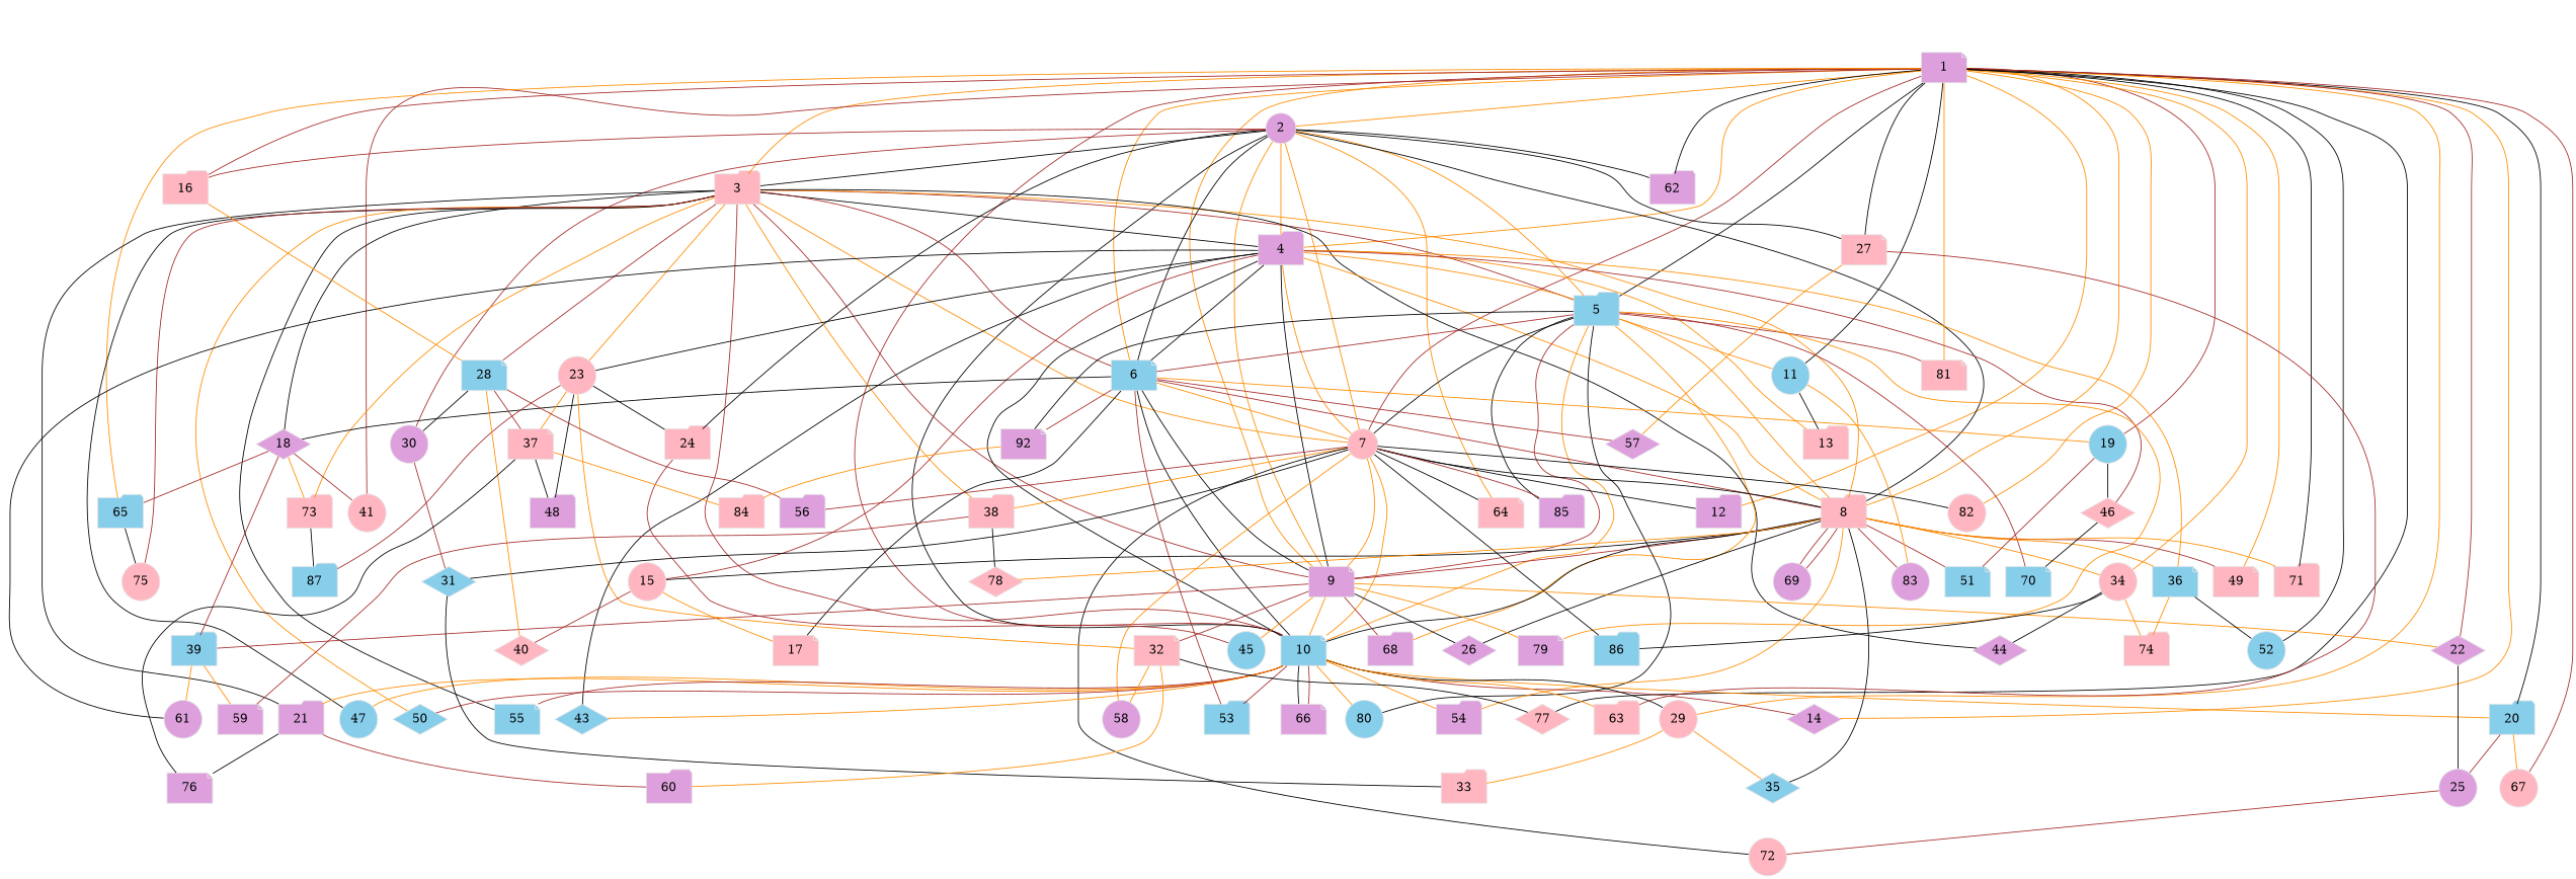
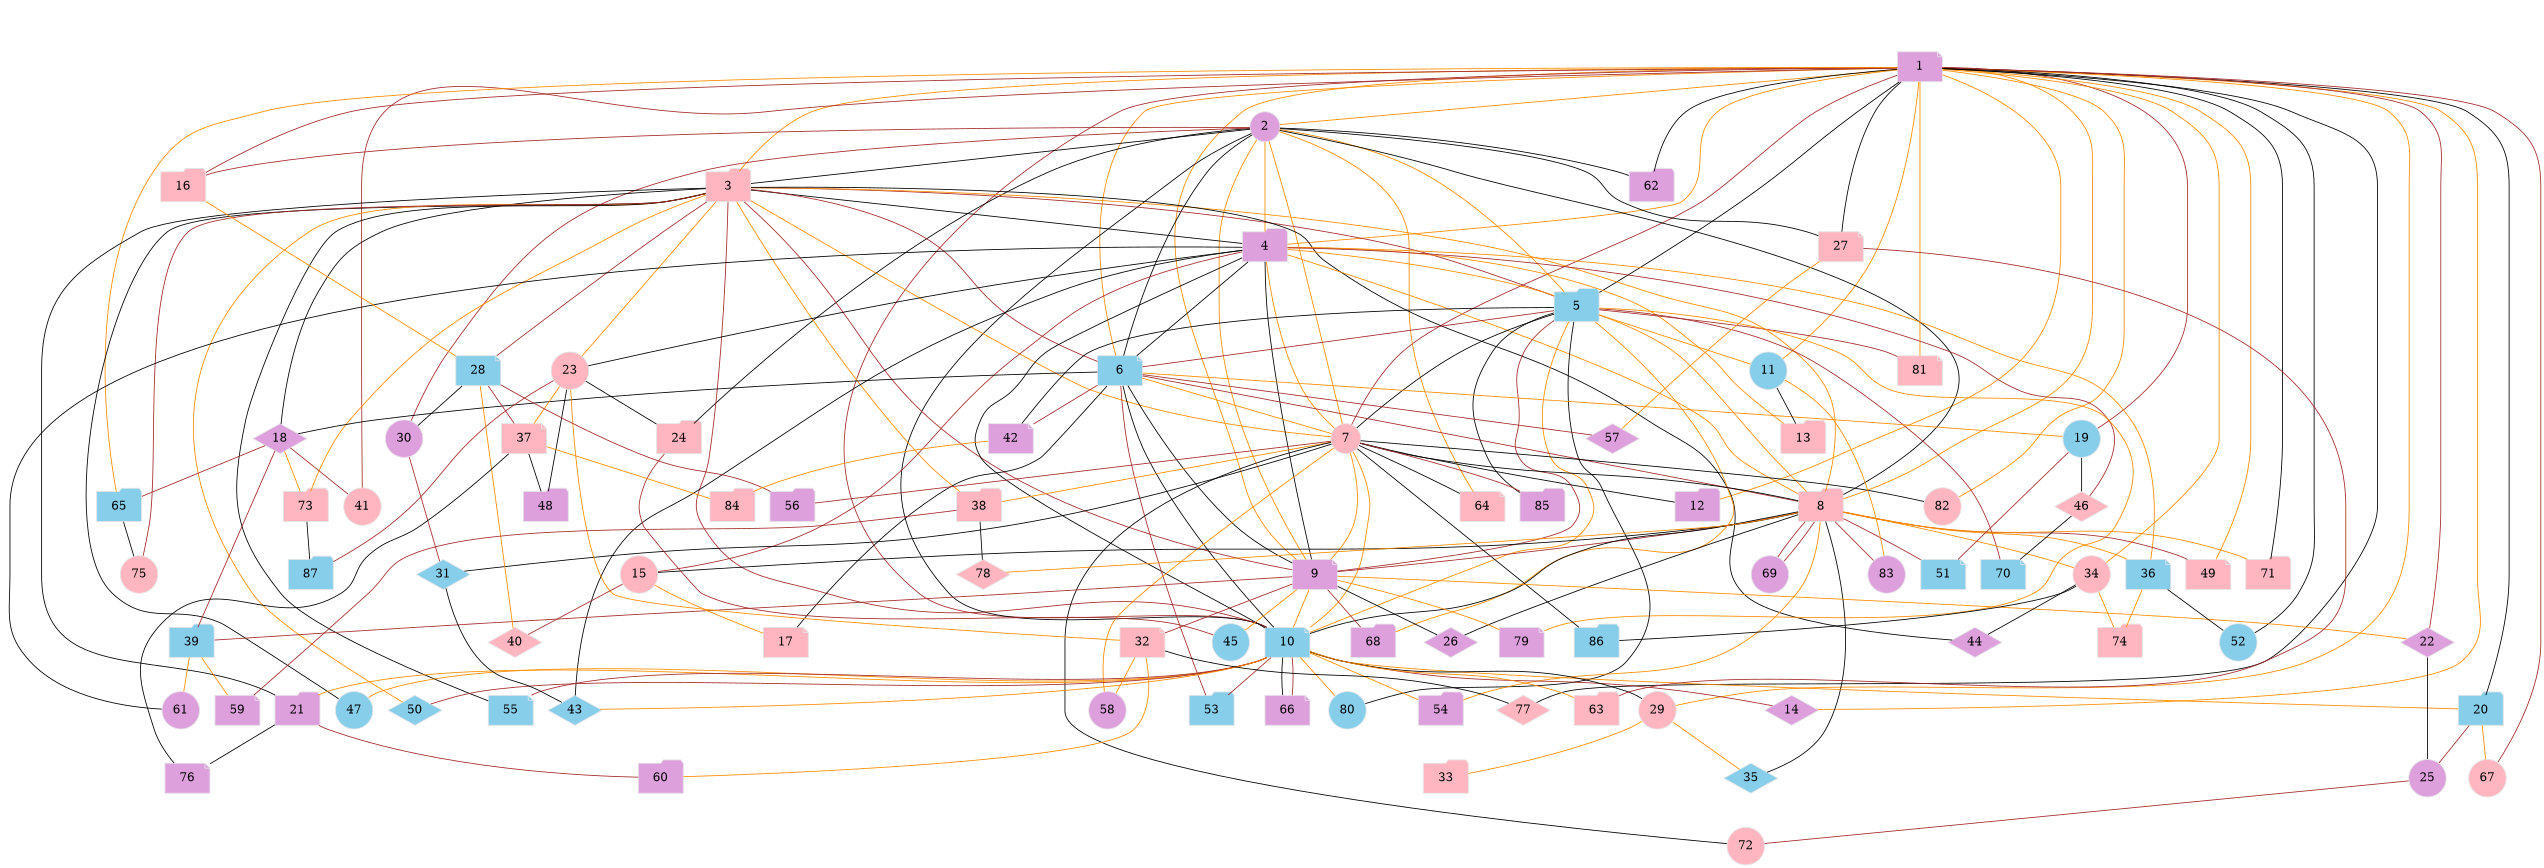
  graph {
    node [color=gray90 fillcolor=lightpink shape=folder style=filled]
    edge [color=darkorange]
    1 [fillcolor=plum shape=note]
    2 [fillcolor=plum shape=circle]
    3
    4 [fillcolor=plum]
    5 [fillcolor=skyblue]
    6 [fillcolor=skyblue shape=note]
    7 [shape=circle]
    8
    9 [fillcolor=plum shape=note]
    10 [fillcolor=skyblue shape=note]
    11 [fillcolor=skyblue shape=circle]
    12 [fillcolor=plum]
    14 [fillcolor=plum shape=diamond]
    16
    19 [fillcolor=skyblue shape=circle]
    20 [fillcolor=skyblue]
    22 [fillcolor=plum shape=diamond]
    27 [shape=note]
    29 [shape=circle]
    34 [shape=circle]
    41 [shape=circle]
    49 [shape=note]
    52 [fillcolor=skyblue shape=circle]
    62 [fillcolor=plum]
    65 [fillcolor=skyblue]
    67 [shape=circle]
    71
    77 [shape=diamond]
    81 [shape=note]
    82 [shape=circle]
    24
    30 [fillcolor=plum shape=circle]
    64 [shape=note]
    18 [fillcolor=plum shape=diamond]
    21 [fillcolor=plum]
    23 [shape=circle]
    28 [fillcolor=skyblue shape=note]
    38
    44 [fillcolor=plum shape=diamond]
    47 [fillcolor=skyblue shape=circle]
    50 [fillcolor=skyblue shape=diamond]
    55 [fillcolor=skyblue shape=note]
    73
    75 [shape=circle]
    13
    15 [shape=circle]
    36 [fillcolor=skyblue shape=note]
    43 [fillcolor=skyblue shape=diamond]
    46 [shape=diamond]
    61 [fillcolor=plum shape=circle]
-   42 [fillcolor=plum shape=note label=92]
+   42 [fillcolor=plum shape=note]
    68 [fillcolor=plum]
    70 [fillcolor=skyblue shape=note]
    79 [fillcolor=plum shape=note]
    80 [fillcolor=skyblue shape=circle]
    85 [fillcolor=plum]
    17 [shape=note]
    53 [fillcolor=skyblue]
    57 [fillcolor=plum shape=diamond]
    31 [fillcolor=skyblue shape=diamond]
    56 [fillcolor=plum]
    58 [fillcolor=plum shape=circle]
    72 [shape=circle]
    86 [fillcolor=skyblue]
    26 [fillcolor=plum shape=diamond]
    35 [fillcolor=skyblue shape=diamond]
    51 [fillcolor=skyblue shape=note]
    54 [fillcolor=plum]
    69 [fillcolor=plum shape=circle]
    78 [shape=diamond]
    83 [fillcolor=plum shape=circle]
    32 [shape=note]
    39 [fillcolor=skyblue]
    45 [fillcolor=skyblue shape=circle]
    63
    66 [fillcolor=plum shape=note]
    25 [fillcolor=plum shape=circle]
    33
    74
    60 [fillcolor=plum]
    76 [fillcolor=plum shape=note]
    37 [shape=note]
    48 [fillcolor=plum]
    87 [fillcolor=skyblue]
    40 [shape=diamond]
    59 [fillcolor=plum shape=note]
    84
    1 -- 2
    1 -- 3
    1 -- 4
    1 -- 5 [color=black]
    1 -- 6
    1 -- 7 [color=brown]
    1 -- 8
    1 -- 9
    1 -- 10 [color=brown]
-   1 -- 11 [color=black]
+   1 -- 11
    1 -- 12
    1 -- 14
    1 -- 16 [color=brown]
    1 -- 19 [color=brown]
    1 -- 20 [color=black]
    1 -- 22 [color=brown]
    1 -- 27 [color=black]
    1 -- 29
    1 -- 34
    1 -- 41 [color=brown]
    1 -- 49
    1 -- 52 [color=black]
    1 -- 62 [color=black]
    1 -- 65
    1 -- 67 [color=brown]
    1 -- 71 [color=black]
    1 -- 77 [color=black]
    1 -- 81
    1 -- 82
    2 -- 3 [color=black]
    2 -- 4
    2 -- 5
    2 -- 6 [color=black]
    2 -- 7
    2 -- 8 [color=black]
    2 -- 9
    2 -- 10 [color=black]
    2 -- 16 [color=brown]
    2 -- 27 [color=black]
    2 -- 62 [color=black]
    2 -- 24 [color=black]
    2 -- 30 [color=brown]
    2 -- 64
    3 -- 4 [color=black]
    3 -- 5 [color=brown]
    3 -- 6 [color=brown]
    3 -- 7
    3 -- 8
    3 -- 9 [color=brown]
    3 -- 10 [color=brown]
    3 -- 18 [color=black]
    3 -- 21 [color=black]
    3 -- 23
    3 -- 28 [color=brown]
    3 -- 38
    3 -- 44 [color=black]
    3 -- 47 [color=black]
    3 -- 50
    3 -- 55 [color=black]
    3 -- 73
    3 -- 75 [color=brown]
    4 -- 5
    4 -- 6 [color=black]
    4 -- 7
    4 -- 8
    4 -- 9 [color=black]
    4 -- 10 [color=black]
    4 -- 23 [color=black]
    4 -- 13
    4 -- 15 [color=brown]
    4 -- 36
    4 -- 43 [color=black]
    4 -- 46 [color=brown]
    4 -- 61 [color=black]
    5 -- 6 [color=brown]
    5 -- 7 [color=black]
    5 -- 8
    5 -- 9 [color=brown]
    5 -- 10
    5 -- 11
    5 -- 81 [color=brown]
    5 -- 42 [color=black]
    5 -- 68
    5 -- 70 [color=brown]
    5 -- 79
    5 -- 80 [color=black]
    5 -- 85 [color=black]
    6 -- 7
    6 -- 8 [color=brown]
    6 -- 9 [color=black]
    6 -- 10 [color=black]
    6 -- 19
    6 -- 18 [color=black]
    6 -- 42 [color=brown]
    6 -- 17 [color=black]
    6 -- 53 [color=brown]
    6 -- 57 [color=brown]
    7 -- 8 [color=black]
    7 -- 9
    7 -- 10
    7 -- 12 [color=black]
    7 -- 82 [color=black]
    7 -- 64 [color=black]
    7 -- 38
    7 -- 85 [color=brown]
    7 -- 31 [color=black]
    7 -- 56 [color=brown]
    7 -- 58
    7 -- 72 [color=black]
    7 -- 86 [color=black]
    8 -- 9 [color=brown]
    8 -- 10 [color=black]
    8 -- 34
    8 -- 49 [color=brown]
    8 -- 71
    8 -- 15 [color=black]
    8 -- 36
    8 -- 26 [color=black]
    8 -- 35 [color=black]
    8 -- 51 [color=brown]
    8 -- 54
    8 -- 69 [color=brown]
    8 -- 69 [color=brown]
    8 -- 78
    8 -- 83 [color=brown]
    9 -- 10
    9 -- 22
    9 -- 68 [color=brown]
    9 -- 79
    9 -- 26 [color=black]
    9 -- 32 [color=brown]
    9 -- 39 [color=brown]
    9 -- 45
    10 -- 14 [color=brown]
    10 -- 20
    10 -- 29 [color=black]
    10 -- 21
    10 -- 47
    10 -- 50 [color=brown]
    10 -- 55 [color=brown]
    10 -- 43
    10 -- 80
    10 -- 53 [color=brown]
    10 -- 54
    10 -- 63
    10 -- 66 [color=black]
    10 -- 66 [color=brown]
    11 -- 13 [color=black]
    11 -- 83
    16 -- 28
    19 -- 46 [color=black]
    19 -- 51 [color=brown]
    20 -- 67
    20 -- 25 [color=brown]
    22 -- 25 [color=black]
    27 -- 57
    27 -- 63 [color=brown]
    29 -- 35
    29 -- 33
    34 -- 44 [color=black]
    34 -- 86 [color=black]
    34 -- 74
    65 -- 75 [color=black]
    24 -- 45 [color=brown]
    30 -- 31 [color=brown]
    18 -- 41 [color=brown]
    18 -- 65 [color=brown]
    18 -- 73
    18 -- 39 [color=brown]
    21 -- 60 [color=brown]
    21 -- 76 [color=black]
    23 -- 24 [color=black]
    23 -- 32
    23 -- 37
    23 -- 48 [color=black]
    23 -- 87 [color=brown]
    28 -- 30 [color=black]
    28 -- 56 [color=brown]
    28 -- 37 [color=brown]
    28 -- 40
    38 -- 78 [color=black]
    38 -- 59 [color=brown]
    73 -- 87 [color=black]
    15 -- 17
    15 -- 40 [color=brown]
    36 -- 52 [color=black]
    36 -- 74
    46 -- 70 [color=black]
    42 -- 84
-   31 -- 33 [color=black]
+   31 -- 43 [color=black]
    32 -- 77 [color=black]
    32 -- 58
    32 -- 60
    39 -- 61
    39 -- 59
    25 -- 72 [color=brown]
    37 -- 76 [color=black]
    37 -- 48 [color=black]
    37 -- 84
  }
